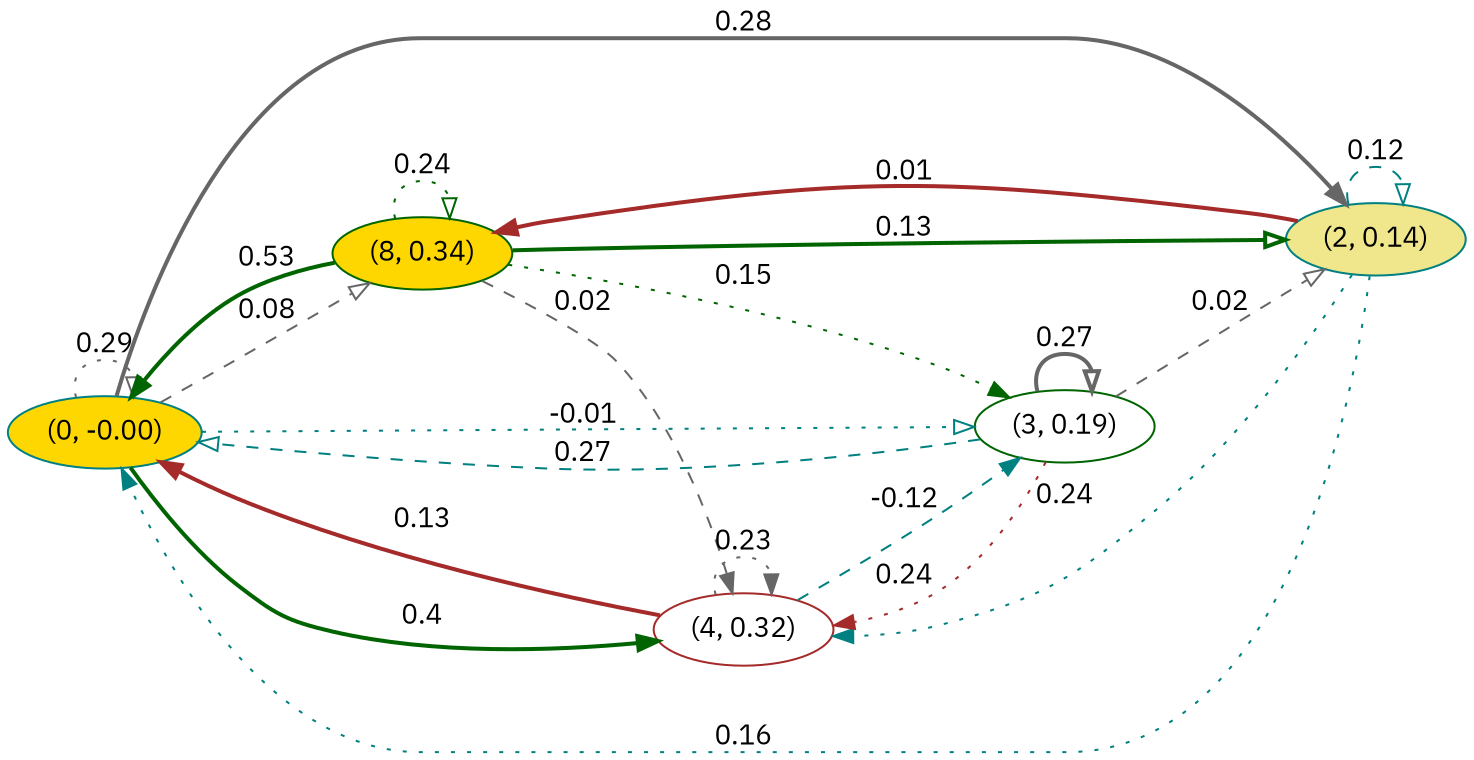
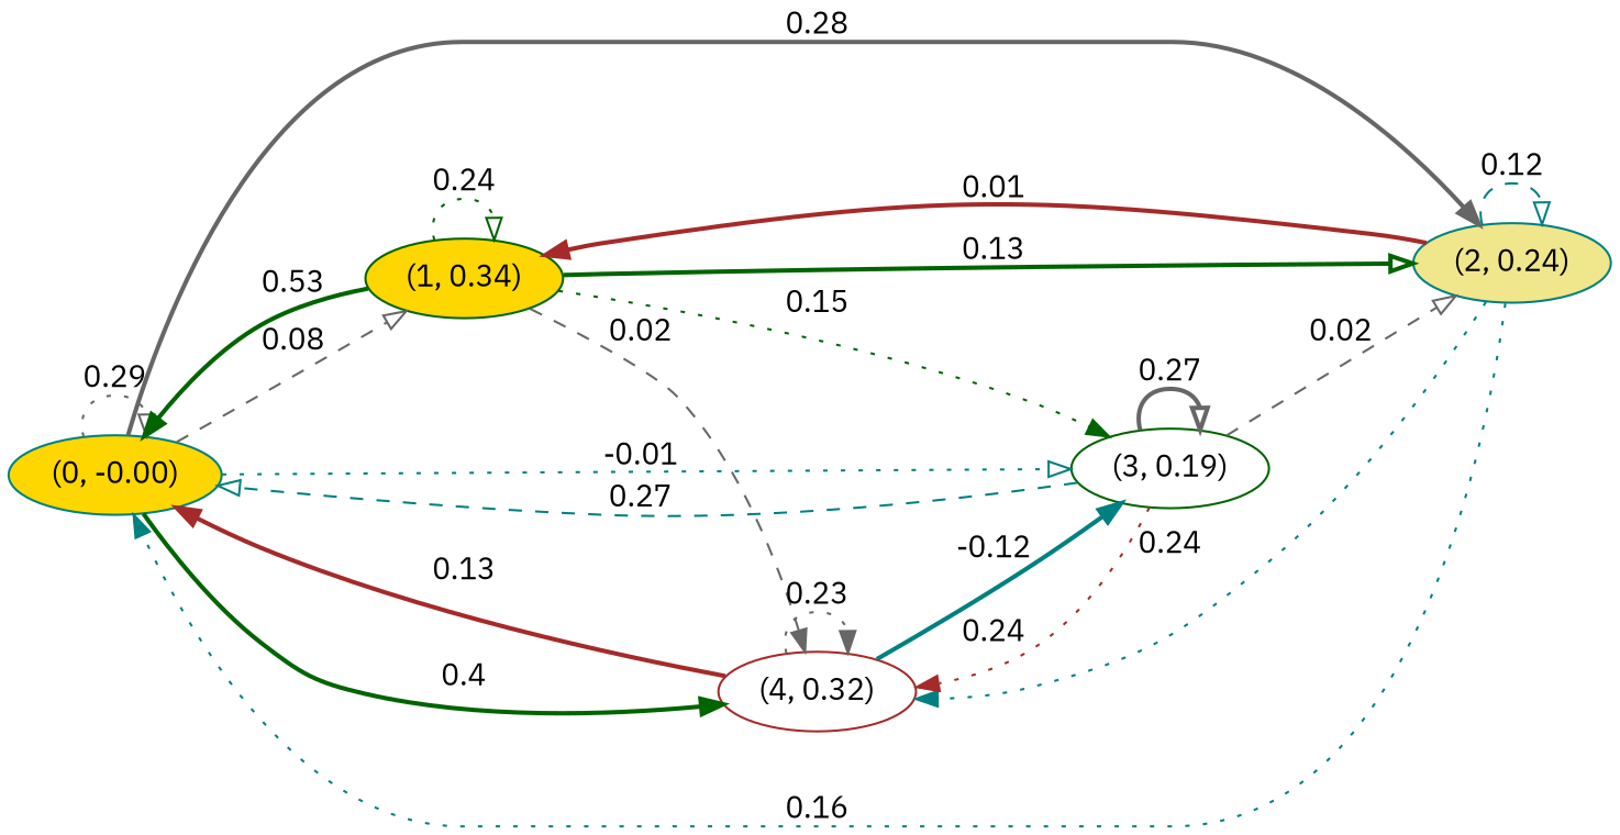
  digraph {
    fontname="IBM Plex Sans"
    rankdir=LR
    node [color=teal fillcolor=gold fontname="IBM Plex Sans" style=filled]
    edge [arrowhead=normal color=gray40 fontname="IBM Plex Sans" style=dotted]
    n1 [label="(0, -0.00)"]
-   n2 [color=darkgreen label="(8, 0.34)"]
-   n3 [fillcolor=khaki label="(2, 0.14)"]
+   n2 [color=darkgreen label="(1, 0.34)"]
+   n3 [fillcolor=khaki label="(2, 0.24)"]
    n4 [color=darkgreen fillcolor=white label="(3, 0.19)"]
    n5 [color=brown fillcolor=white label="(4, 0.32)"]
    n1 -> n1 [arrowhead=onormal label=0.29]
    n1 -> n2 [arrowhead=onormal label=0.08 style=dashed]
    n1 -> n3 [label=0.28 style=bold]
    n1 -> n4 [arrowhead=onormal color=teal label=-0.01]
    n1 -> n5 [color=darkgreen label=0.4 style=bold]
    n2 -> n1 [color=darkgreen label=0.53 style=bold]
    n2 -> n2 [arrowhead=onormal color=darkgreen label=0.24]
    n2 -> n3 [arrowhead=onormal color=darkgreen label=0.13 style=bold]
    n2 -> n4 [color=darkgreen label=0.15]
    n2 -> n5 [label=0.02 style=dashed]
    n3 -> n1 [color=teal label=0.16]
    n3 -> n2 [color=brown label=0.01 style=bold]
    n3 -> n3 [arrowhead=onormal color=teal label=0.12 style=dashed]
    n3 -> n5 [color=teal label=0.24]
    n4 -> n1 [arrowhead=onormal color=teal label=0.27 style=dashed]
    n4 -> n3 [arrowhead=onormal label=0.02 style=dashed]
    n4 -> n4 [arrowhead=onormal label=0.27 style=bold]
    n4 -> n5 [color=brown label=0.24]
    n5 -> n1 [color=brown label=0.13 style=bold]
-   n5 -> n4 [color=teal label=-0.12 style=dashed]
+   n5 -> n4 [color=teal label=-0.12 style=bold]
    n5 -> n5 [label=0.23]
  }
